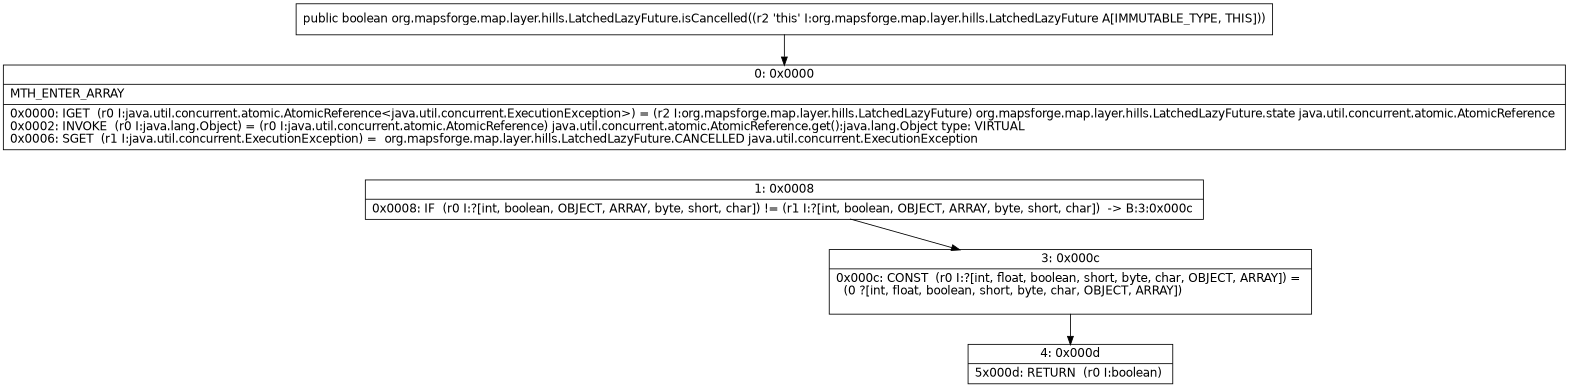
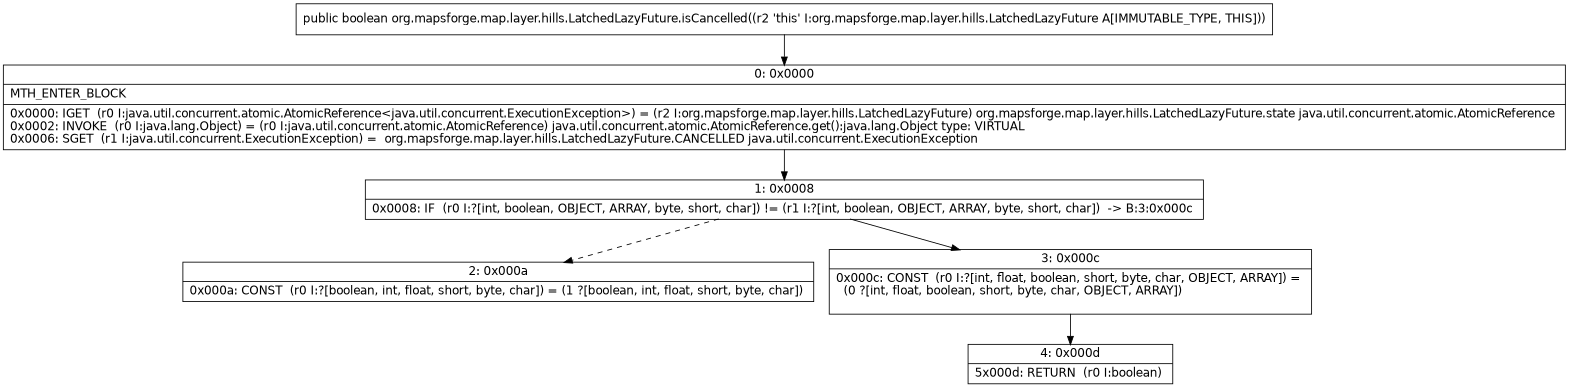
  digraph {
    fontname="DejaVu Sans"
    node [fontname="DejaVu Sans" shape=record]
    edge [fontname="DejaVu Sans"]
-   n1 [label="{0\:\ 0x0000|MTH_ENTER_ARRAY\l|0x0000: IGET  (r0 I:java.util.concurrent.atomic.AtomicReference\<java.util.concurrent.ExecutionException\>) = (r2 I:org.mapsforge.map.layer.hills.LatchedLazyFuture) org.mapsforge.map.layer.hills.LatchedLazyFuture.state java.util.concurrent.atomic.AtomicReference \l0x0002: INVOKE  (r0 I:java.lang.Object) = (r0 I:java.util.concurrent.atomic.AtomicReference) java.util.concurrent.atomic.AtomicReference.get():java.lang.Object type: VIRTUAL \l0x0006: SGET  (r1 I:java.util.concurrent.ExecutionException) =  org.mapsforge.map.layer.hills.LatchedLazyFuture.CANCELLED java.util.concurrent.ExecutionException \l}"]
+   n1 [label="{0\:\ 0x0000|MTH_ENTER_BLOCK\l|0x0000: IGET  (r0 I:java.util.concurrent.atomic.AtomicReference\<java.util.concurrent.ExecutionException\>) = (r2 I:org.mapsforge.map.layer.hills.LatchedLazyFuture) org.mapsforge.map.layer.hills.LatchedLazyFuture.state java.util.concurrent.atomic.AtomicReference \l0x0002: INVOKE  (r0 I:java.lang.Object) = (r0 I:java.util.concurrent.atomic.AtomicReference) java.util.concurrent.atomic.AtomicReference.get():java.lang.Object type: VIRTUAL \l0x0006: SGET  (r1 I:java.util.concurrent.ExecutionException) =  org.mapsforge.map.layer.hills.LatchedLazyFuture.CANCELLED java.util.concurrent.ExecutionException \l}"]
    n2 [label="{1\:\ 0x0008|0x0008: IF  (r0 I:?[int, boolean, OBJECT, ARRAY, byte, short, char]) != (r1 I:?[int, boolean, OBJECT, ARRAY, byte, short, char])  \-\> B:3:0x000c \l}"]
+   n3 [label="{2\:\ 0x000a|0x000a: CONST  (r0 I:?[boolean, int, float, short, byte, char]) = (1 ?[boolean, int, float, short, byte, char]) \l}"]
    n4 [label="{3\:\ 0x000c|0x000c: CONST  (r0 I:?[int, float, boolean, short, byte, char, OBJECT, ARRAY]) = \l  (0 ?[int, float, boolean, short, byte, char, OBJECT, ARRAY])\l \l}"]
    n5 [label="{4\:\ 0x000d|5x000d: RETURN  (r0 I:boolean) \l}"]
    n6 [label="{public boolean org.mapsforge.map.layer.hills.LatchedLazyFuture.isCancelled((r2 'this' I:org.mapsforge.map.layer.hills.LatchedLazyFuture A[IMMUTABLE_TYPE, THIS])) }"]
+   n1 -> n2
+   n2 -> n3 [style=dashed]
    n2 -> n4
    n4 -> n5
    n6 -> n1
  }
